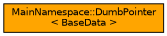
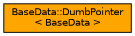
  digraph {
    rankdir=LR
-   n1 [color=black fillcolor=orange fontname=Helvetica fontsize=10 height=0.2 label="MainNamespace::DumbPointer\l\< BaseData \>" shape=box style=filled width=0.4]
+   n1 [color=black fillcolor=orange fontname=Helvetica fontsize=10 height=0.2 label="BaseData::DumbPointer\l\< BaseData \>" shape=box style=filled width=0.4]
  }
